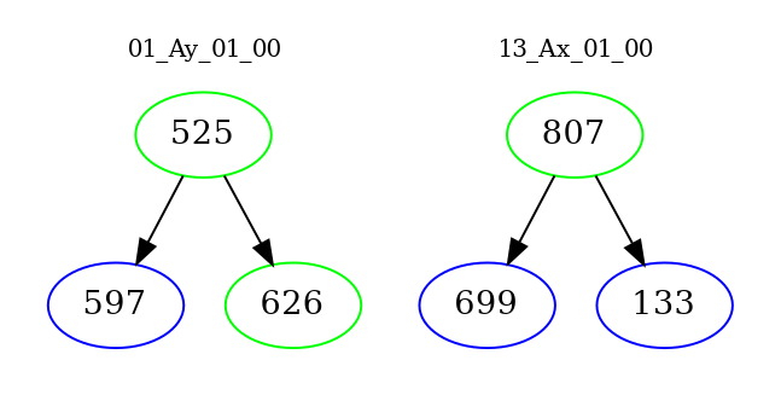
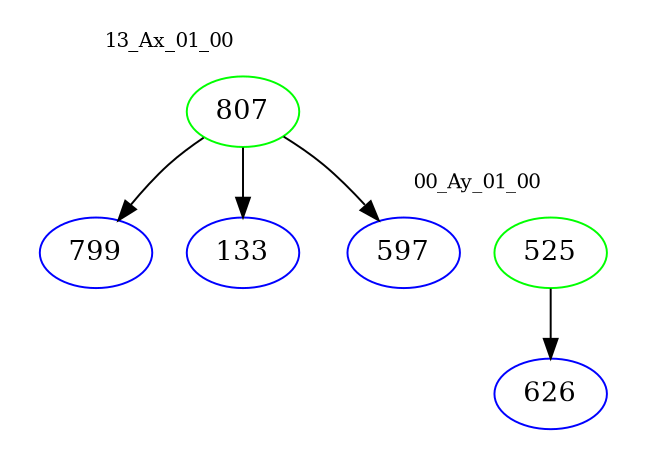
  digraph {
    node [color=blue]
    edge [color=black]
    n1 [color=green label=525]
    n2 [label=597]
-   n3 [color=green label=626]
+   n3 [label=626]
    n4 [color=green label=807]
-   n5 [label=699]
+   n5 [label=799]
    n6 [label=133]
    subgraph cluster_1 {
      color=white
      fontsize=10
-     label="01_Ay_01_00"
+     label="00_Ay_01_00"
      n1
      n2
      n3
    }
    subgraph cluster_2 {
      color=white
      fontsize=10
      label="13_Ax_01_00"
      n4
      n5
      n6
    }
-   n1 -> n2
+   n4 -> n2
    n1 -> n3
    n4 -> n5
    n4 -> n6
  }
